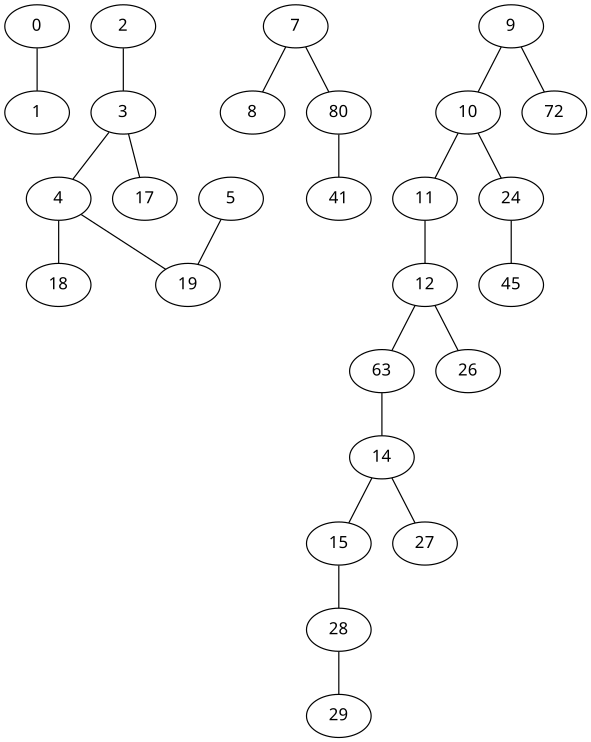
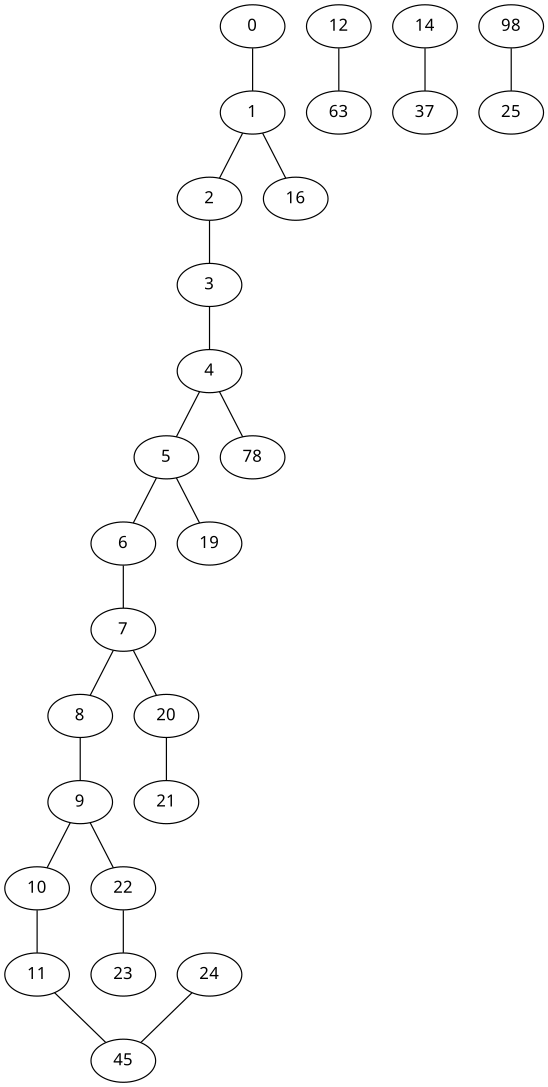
  graph {
    fontname="Noto Sans"
    node [fontname="Noto Sans"]
    edge [fontname="Noto Sans"]
    0
    1
    2
+   16
    3
    4
-   17
    5
-   18
+   18 [label=78]
+   6
    19
    7
    8
-   20 [label=80]
+   20
    9
-   21 [label=41]
+   21
    10
-   22 [label=72]
+   22
    11
    24
+   23
    12
    n23 [label=45]
    n24 [label=63]
-   26
    14
-   15
-   27
-   28
-   29
+   27 [label=37]
+   28 [label=98]
+   29 [label=25]
    0 -- 1
+   1 -- 2
+   1 -- 16
    2 -- 3
    3 -- 4
-   3 -- 17
-   4 -- 19
+   4 -- 5
    4 -- 18
+   5 -- 6
    5 -- 19
+   6 -- 7
    7 -- 8
    7 -- 20
+   8 -- 9
    20 -- 21
    9 -- 10
    9 -- 22
    10 -- 11
-   10 -- 24
-   11 -- 12
+   22 -- 23
+   11 -- n23
    24 -- n23
    12 -- n24
-   12 -- 26
-   n24 -- 14
-   14 -- 15
    14 -- 27
-   15 -- 28
    28 -- 29
  }
